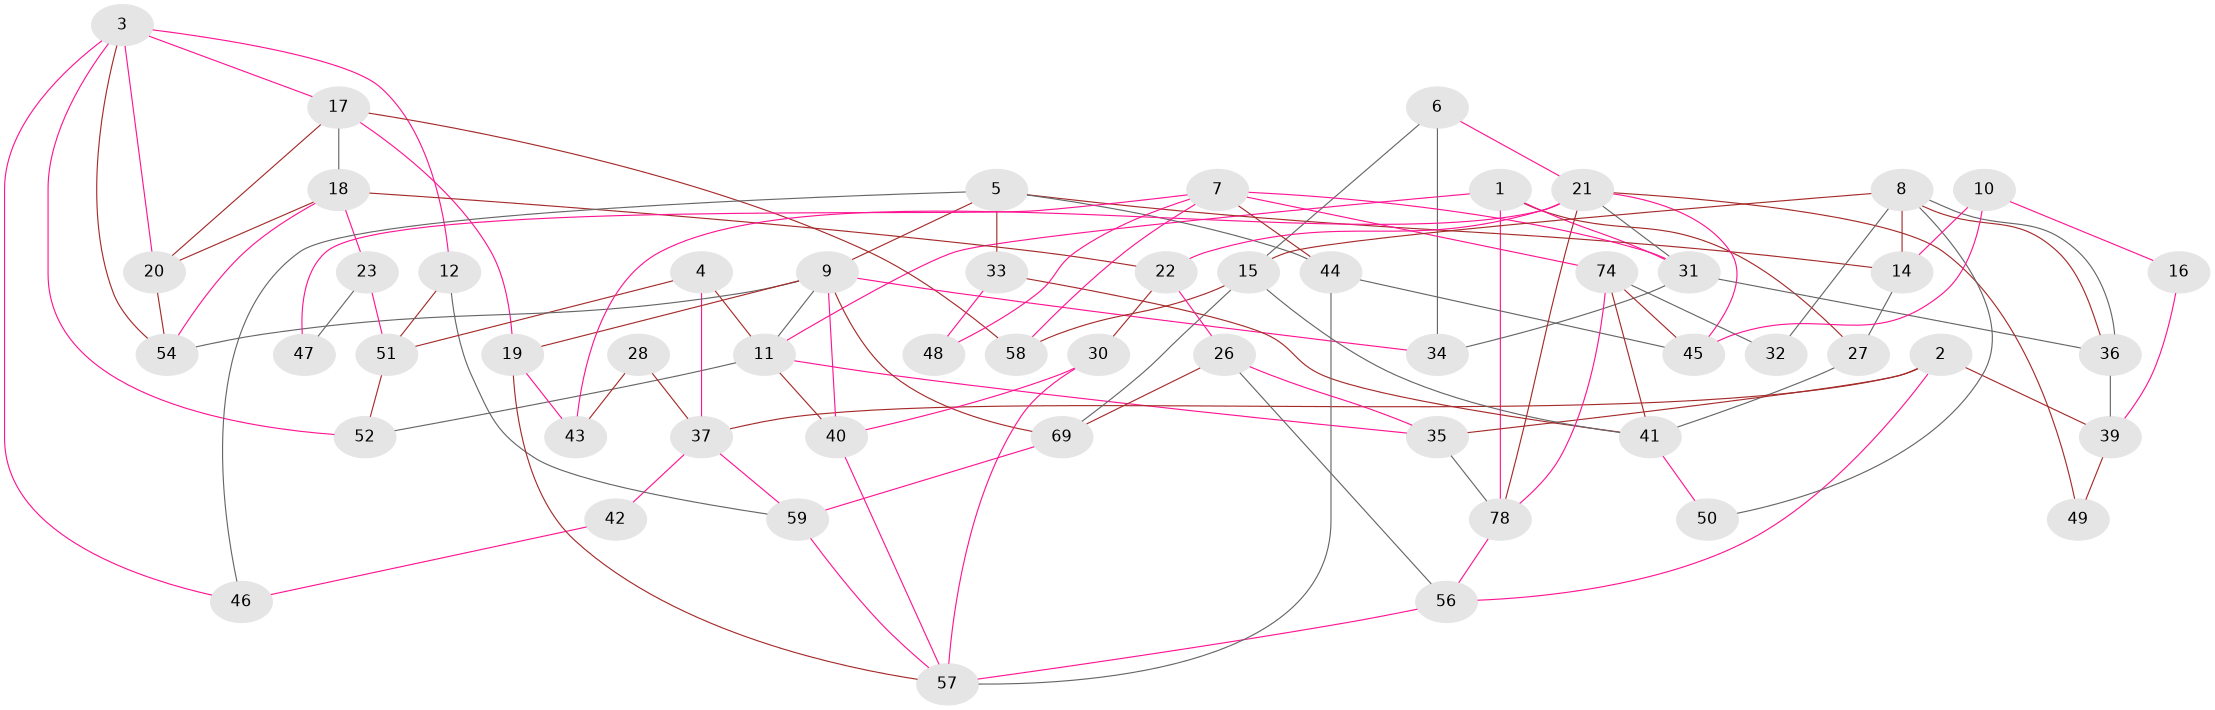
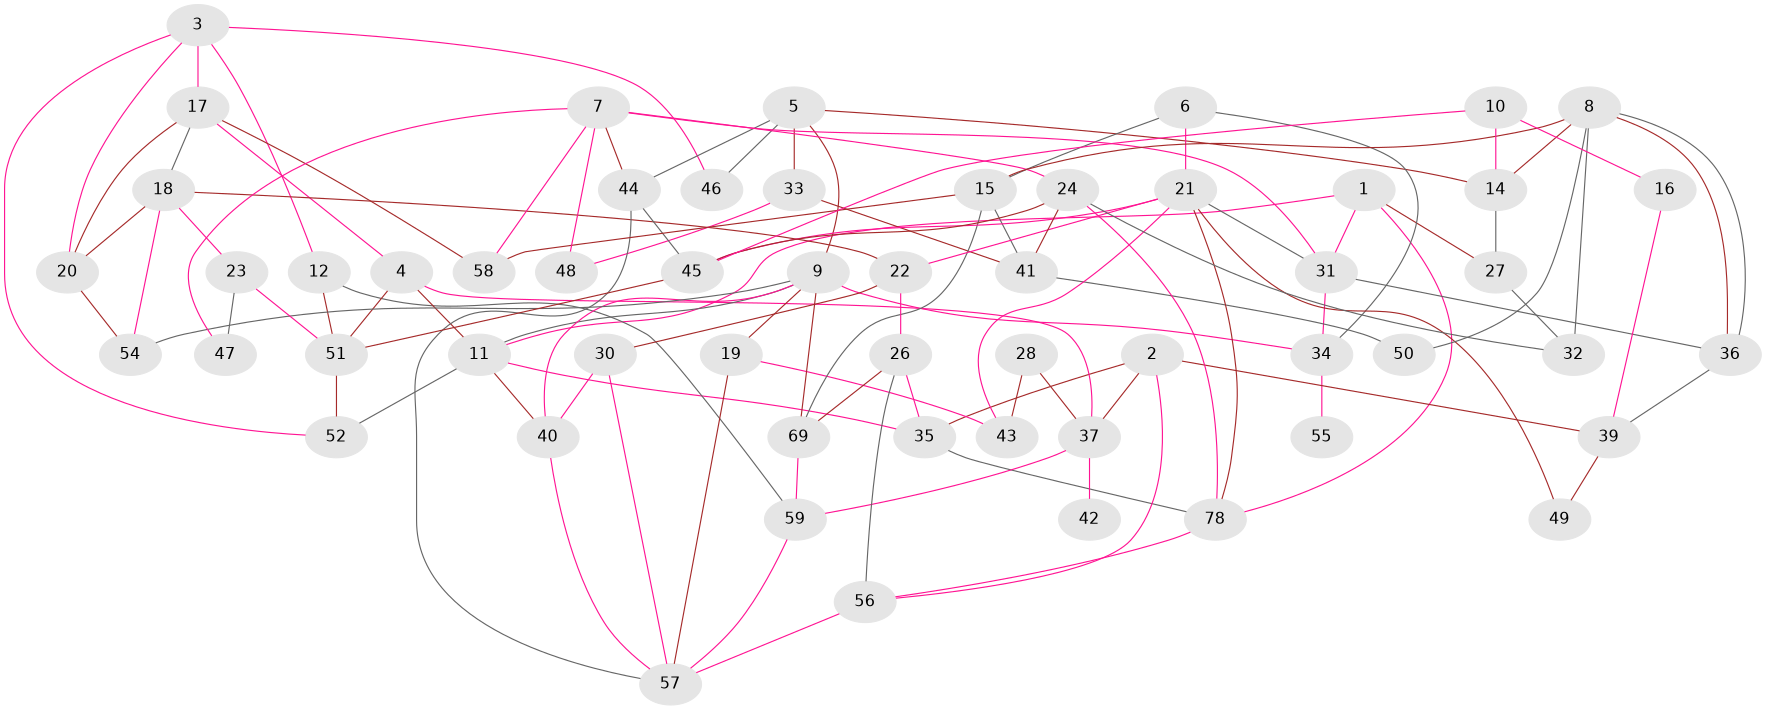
  graph {
    fontname="DejaVu Sans"
    node [color=gray90 fontname="DejaVu Sans" style=filled]
    edge [color=deeppink fontname="DejaVu Sans"]
    1
    11
    27
    31
    n5 [label=78]
    35
    52
    40
    41
    34
    36
    56
    2
    37
    39
    n16 [label=59]
    42
    49
    57
    3
    12
    17
    20
    46
    54
    51
    58
    19
    18
    4
    5
    9
    14
    33
    44
    n36 [label=69]
    48
    45
    6
    15
    21
    22
    43
+   55
    7
-   24 [label=74]
+   24
    47
    32
    8
    50
    10
    16
    26
    23
    30
    28
    1 -- 11
    1 -- 27 [color=brown]
    1 -- 31
    1 -- n5
    11 -- 35
    11 -- 52 [color=gray40]
    11 -- 40 [color=brown]
-   27 -- 41 [color=gray40]
-   31 -- 34 [color=gray40]
+   27 -- 32 [color=gray40]
+   31 -- 34
    31 -- 36 [color=gray40]
    n5 -- 56
    35 -- n5 [color=gray40]
    40 -- 57
-   41 -- 50
+   41 -- 50 [color=gray40]
+   34 -- 55
    36 -- 39 [color=gray40]
    56 -- 57
    2 -- 35 [color=brown]
    2 -- 56
    2 -- 37 [color=brown]
    2 -- 39 [color=brown]
    37 -- n16
    37 -- 42
    39 -- 49 [color=brown]
    n16 -- 57
-   42 -- 46
    3 -- 52
    3 -- 12
    3 -- 17
    3 -- 20
    3 -- 46
-   3 -- 54 [color=brown]
    12 -- n16 [color=gray40]
    12 -- 51 [color=brown]
    17 -- 20 [color=brown]
    17 -- 58 [color=brown]
-   17 -- 19
+   17 -- 4
    17 -- 18 [color=gray40]
    20 -- 54 [color=brown]
    51 -- 52 [color=brown]
    19 -- 57 [color=brown]
    19 -- 43
    18 -- 20 [color=brown]
    18 -- 54
    18 -- 22 [color=brown]
    18 -- 23
    4 -- 11 [color=brown]
    4 -- 37
    4 -- 51 [color=brown]
    5 -- 46 [color=gray40]
    5 -- 9 [color=brown]
    5 -- 14 [color=brown]
    5 -- 33 [color=brown]
    5 -- 44 [color=gray40]
    9 -- 11 [color=gray40]
    9 -- 40
    9 -- 34
    9 -- 54 [color=gray40]
    9 -- 19 [color=brown]
    9 -- n36 [color=brown]
    14 -- 27 [color=gray40]
    33 -- 41 [color=brown]
    33 -- 48
    44 -- 57 [color=gray40]
    44 -- 45 [color=gray40]
    n36 -- n16
+   45 -- 51 [color=brown]
    6 -- 34 [color=gray40]
    6 -- 15 [color=gray40]
    6 -- 21
    15 -- 41 [color=gray40]
    15 -- 58 [color=brown]
    15 -- n36 [color=gray40]
    21 -- 31 [color=gray40]
    21 -- n5 [color=brown]
    21 -- 49 [color=brown]
    21 -- 45
    21 -- 22
    21 -- 43
    22 -- 26
    22 -- 30 [color=brown]
    7 -- 31
    7 -- 58
    7 -- 44 [color=brown]
    7 -- 48
    7 -- 24
    7 -- 47
    24 -- n5
    24 -- 41 [color=brown]
    24 -- 45 [color=brown]
    24 -- 32 [color=gray40]
    8 -- 36 [color=brown]
    8 -- 36 [color=gray40]
    8 -- 14 [color=brown]
    8 -- 15 [color=brown]
    8 -- 32 [color=gray40]
    8 -- 50 [color=gray40]
    10 -- 14
    10 -- 45
    10 -- 16
    16 -- 39
    26 -- 35
    26 -- 56 [color=gray40]
    26 -- n36 [color=brown]
    23 -- 51
    23 -- 47 [color=gray40]
    30 -- 40
    30 -- 57
    28 -- 37 [color=brown]
    28 -- 43 [color=brown]
  }
